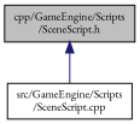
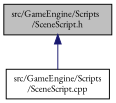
  digraph {
    fontname="EB Garamond"
    node [color=black fontname="EB Garamond" fontsize=10 shape=record style=filled]
-   n1 [fillcolor=grey75 fontcolor=black height=0.2 label="cpp/GameEngine/Scripts\l/SceneScript.h" width=0.4]
+   n1 [fillcolor=grey75 fontcolor=black height=0.2 label="src/GameEngine/Scripts\l/SceneScript.h" width=0.4]
    n2 [fillcolor=white height=0.2 label="src/GameEngine/Scripts\l/SceneScript.cpp" width=0.4]
    n1 -> n2 [color=midnightblue dir=back fontname="EB Garamond" fontsize=10 labelfontname=Helvetica labelfontsize=10 style=solid]
  }
